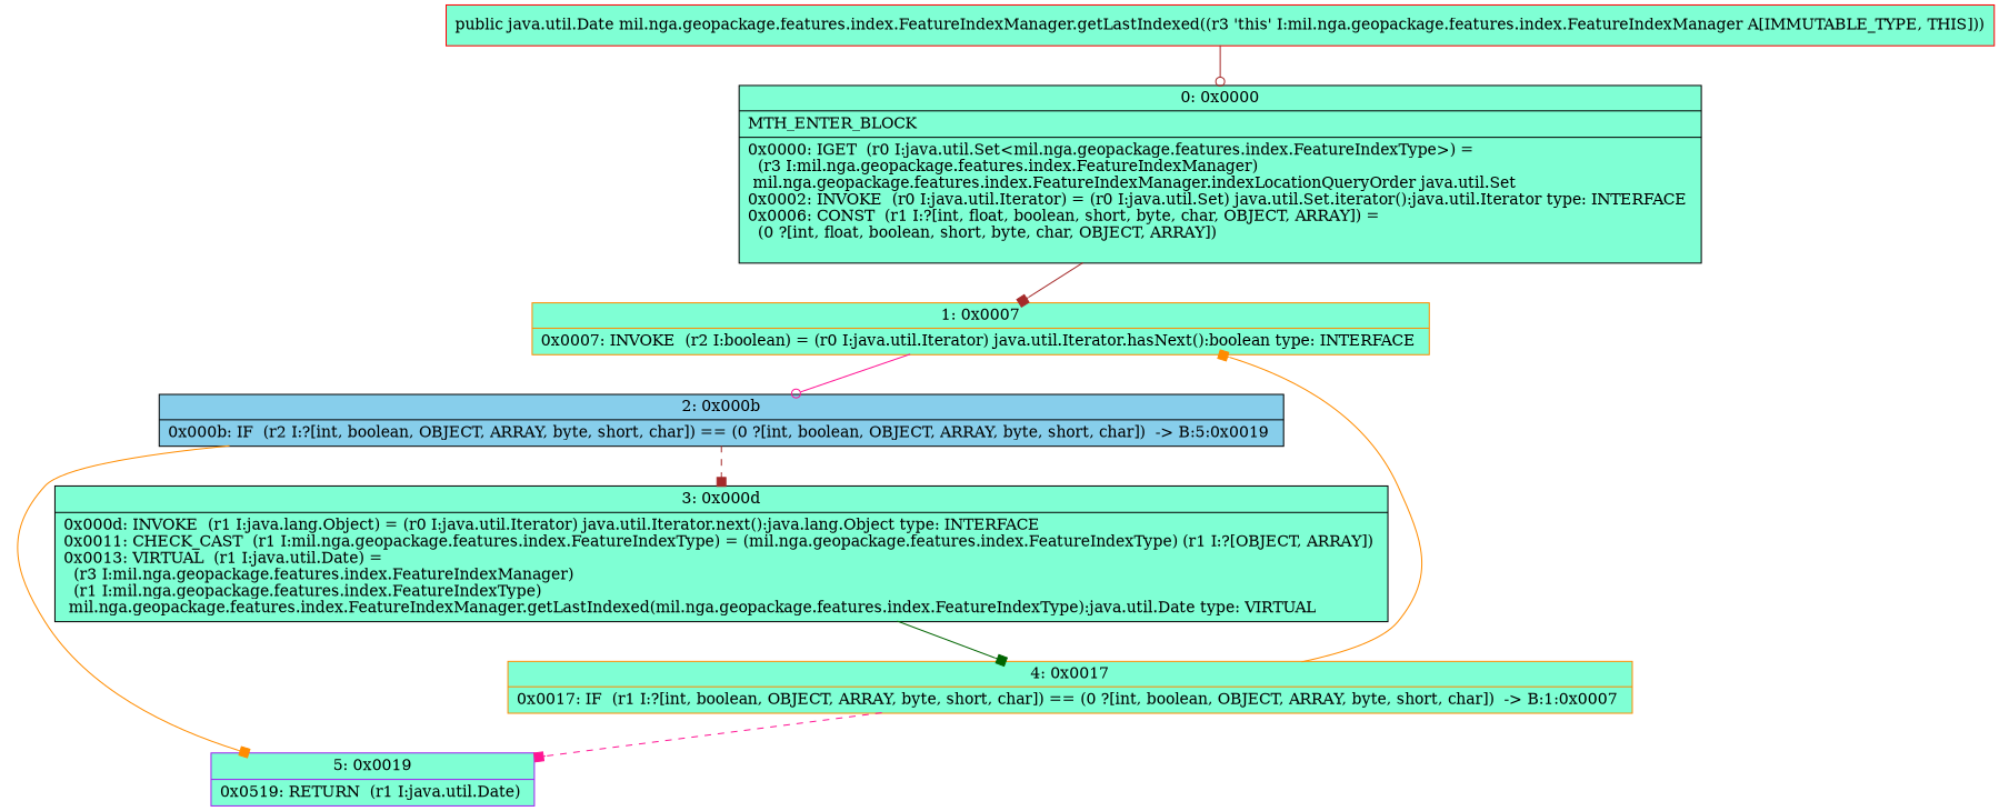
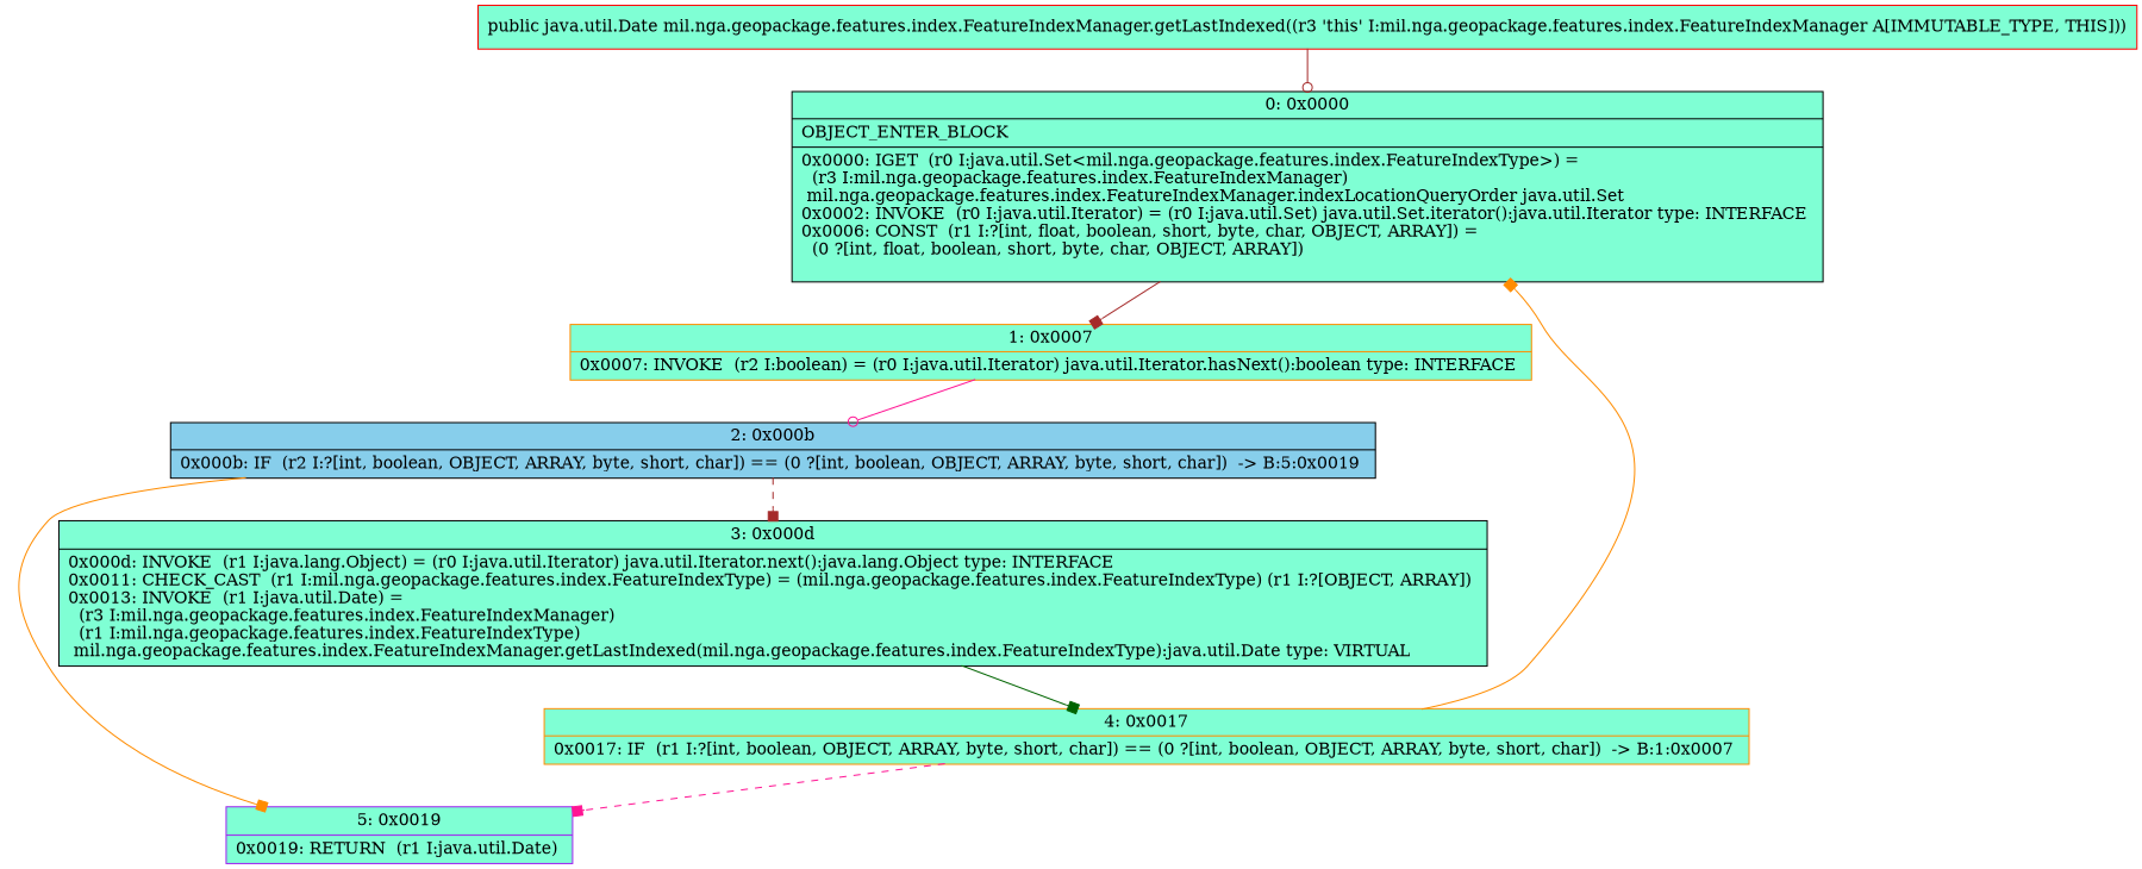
  digraph {
    node [color=black fillcolor=aquamarine shape=record style=filled]
    edge [arrowhead=box color=brown]
-   n1 [label="{0\:\ 0x0000|MTH_ENTER_BLOCK\l|0x0000: IGET  (r0 I:java.util.Set\<mil.nga.geopackage.features.index.FeatureIndexType\>) = \l  (r3 I:mil.nga.geopackage.features.index.FeatureIndexManager)\l mil.nga.geopackage.features.index.FeatureIndexManager.indexLocationQueryOrder java.util.Set \l0x0002: INVOKE  (r0 I:java.util.Iterator) = (r0 I:java.util.Set) java.util.Set.iterator():java.util.Iterator type: INTERFACE \l0x0006: CONST  (r1 I:?[int, float, boolean, short, byte, char, OBJECT, ARRAY]) = \l  (0 ?[int, float, boolean, short, byte, char, OBJECT, ARRAY])\l \l}"]
+   n1 [label="{0\:\ 0x0000|OBJECT_ENTER_BLOCK\l|0x0000: IGET  (r0 I:java.util.Set\<mil.nga.geopackage.features.index.FeatureIndexType\>) = \l  (r3 I:mil.nga.geopackage.features.index.FeatureIndexManager)\l mil.nga.geopackage.features.index.FeatureIndexManager.indexLocationQueryOrder java.util.Set \l0x0002: INVOKE  (r0 I:java.util.Iterator) = (r0 I:java.util.Set) java.util.Set.iterator():java.util.Iterator type: INTERFACE \l0x0006: CONST  (r1 I:?[int, float, boolean, short, byte, char, OBJECT, ARRAY]) = \l  (0 ?[int, float, boolean, short, byte, char, OBJECT, ARRAY])\l \l}"]
    n2 [color=darkorange label="{1\:\ 0x0007|0x0007: INVOKE  (r2 I:boolean) = (r0 I:java.util.Iterator) java.util.Iterator.hasNext():boolean type: INTERFACE \l}"]
    n3 [fillcolor=skyblue label="{2\:\ 0x000b|0x000b: IF  (r2 I:?[int, boolean, OBJECT, ARRAY, byte, short, char]) == (0 ?[int, boolean, OBJECT, ARRAY, byte, short, char])  \-\> B:5:0x0019 \l}"]
-   n4 [label="{3\:\ 0x000d|0x000d: INVOKE  (r1 I:java.lang.Object) = (r0 I:java.util.Iterator) java.util.Iterator.next():java.lang.Object type: INTERFACE \l0x0011: CHECK_CAST  (r1 I:mil.nga.geopackage.features.index.FeatureIndexType) = (mil.nga.geopackage.features.index.FeatureIndexType) (r1 I:?[OBJECT, ARRAY]) \l0x0013: VIRTUAL  (r1 I:java.util.Date) = \l  (r3 I:mil.nga.geopackage.features.index.FeatureIndexManager)\l  (r1 I:mil.nga.geopackage.features.index.FeatureIndexType)\l mil.nga.geopackage.features.index.FeatureIndexManager.getLastIndexed(mil.nga.geopackage.features.index.FeatureIndexType):java.util.Date type: VIRTUAL \l}"]
-   n5 [color=purple label="{5\:\ 0x0019|0x0519: RETURN  (r1 I:java.util.Date) \l}"]
+   n4 [label="{3\:\ 0x000d|0x000d: INVOKE  (r1 I:java.lang.Object) = (r0 I:java.util.Iterator) java.util.Iterator.next():java.lang.Object type: INTERFACE \l0x0011: CHECK_CAST  (r1 I:mil.nga.geopackage.features.index.FeatureIndexType) = (mil.nga.geopackage.features.index.FeatureIndexType) (r1 I:?[OBJECT, ARRAY]) \l0x0013: INVOKE  (r1 I:java.util.Date) = \l  (r3 I:mil.nga.geopackage.features.index.FeatureIndexManager)\l  (r1 I:mil.nga.geopackage.features.index.FeatureIndexType)\l mil.nga.geopackage.features.index.FeatureIndexManager.getLastIndexed(mil.nga.geopackage.features.index.FeatureIndexType):java.util.Date type: VIRTUAL \l}"]
+   n5 [color=purple label="{5\:\ 0x0019|0x0019: RETURN  (r1 I:java.util.Date) \l}"]
    n6 [color=darkorange label="{4\:\ 0x0017|0x0017: IF  (r1 I:?[int, boolean, OBJECT, ARRAY, byte, short, char]) == (0 ?[int, boolean, OBJECT, ARRAY, byte, short, char])  \-\> B:1:0x0007 \l}"]
    n7 [color=red label="{public java.util.Date mil.nga.geopackage.features.index.FeatureIndexManager.getLastIndexed((r3 'this' I:mil.nga.geopackage.features.index.FeatureIndexManager A[IMMUTABLE_TYPE, THIS])) }"]
    n1 -> n2
    n2 -> n3 [arrowhead=odot color=deeppink]
    n3 -> n4 [style=dashed]
    n3 -> n5 [color=darkorange]
    n4 -> n6 [color=darkgreen]
-   n6 -> n2 [color=darkorange]
+   n6 -> n1 [color=darkorange]
    n6 -> n5 [color=deeppink style=dashed]
    n7 -> n1 [arrowhead=odot]
  }
